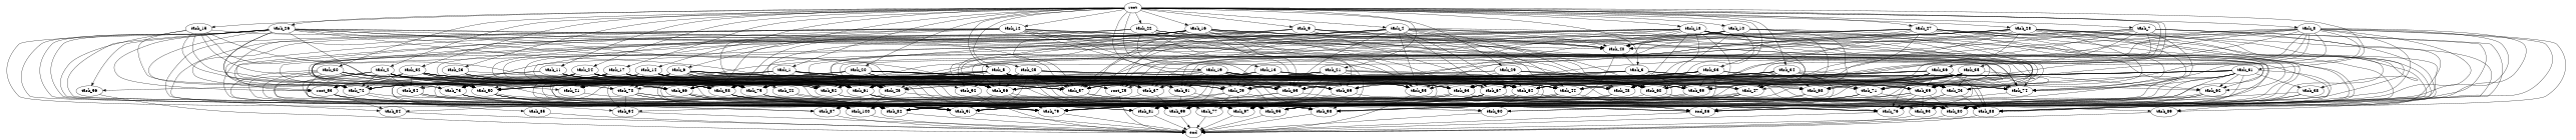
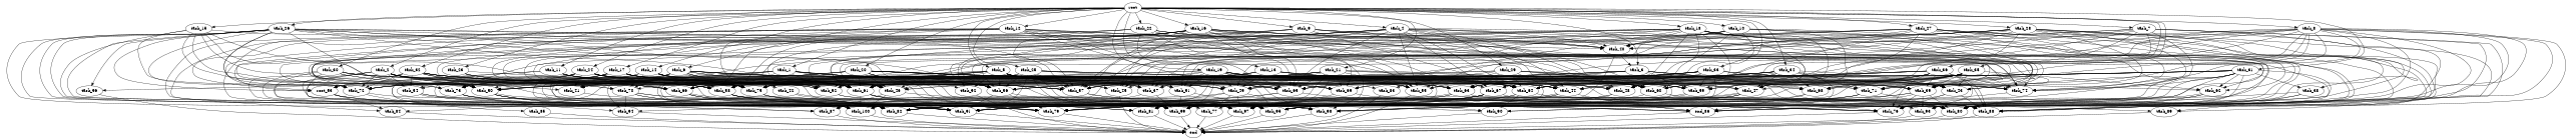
  digraph {
    task_15
    task_62
    task_73
    task_58
    task_61
    task_80
    task_70
    task_72
    task_75
    task_76
    task_90
    task_88
    task_82
    task_91
    task_100
    task_81
    task_98
    task_79
    task_99
    end
    task_97
    task_94
    task_85
    task_77
    task_59
    task_95
    task_20
    task_60
    task_74
    task_64
    task_52
    task_49
    task_50
    task_46
    task_65
    task_69
    task_89
    task_87
    n39 [label=end_86]
    task_17
-   task_45 [label=root_45]
+   task_45
    task_54
    task_55
    task_56
    task_57
+   task_83
    task_51
    task_41
    task_39
    task_93
    task_24
    task_66
    task_48
    task_92
    task_23
    task_63
    task_11
    n58 [label=root_53]
    task_37
    task_84
    task_13
    task_44
    task_43
    task_16
    task_40
    task_68
    task_30
    task_47
    task_34
    task_71
    task_25
    task_67
    task_29
    task_2
    task_4
    task_36
    task_96
    task_5
    task_31
    task_38
    task_1
    task_19
    task_6
    task_42
    task_22
    task_3
    task_14
    task_18
    task_10
    task_21
    task_32
    task_12
    task_9
    task_26
    task_27
    task_28
    task_8
    task_33
    root
    task_7
    task_35
    task_15 -> task_62
    task_15 -> task_73
    task_15 -> task_58
    task_15 -> task_61
    task_15 -> task_80
    task_15 -> task_70
    task_15 -> task_72
    task_15 -> task_75
    task_62 -> task_76
    task_62 -> task_90
    task_62 -> task_88
    task_73 -> task_76
    task_73 -> task_82
    task_73 -> task_91
    task_73 -> task_100
    task_58 -> task_80
    task_58 -> task_88
    task_58 -> task_82
    task_58 -> task_81
    task_58 -> task_98
    task_61 -> task_76
    task_61 -> task_91
    task_61 -> task_100
    task_61 -> task_79
    task_61 -> task_99
    task_80 -> end
    task_70 -> task_82
    task_70 -> task_91
    task_70 -> task_100
    task_70 -> task_97
    task_70 -> task_94
    task_72 -> task_99
    task_72 -> task_85
    task_75 -> task_91
    task_75 -> task_98
    task_75 -> task_99
    task_76 -> end
    task_90 -> end
    task_88 -> end
    task_82 -> end
    task_91 -> end
    task_100 -> end
    task_81 -> end
    task_98 -> end
    task_79 -> end
    task_99 -> end
    task_97 -> end
    task_94 -> end
    task_85 -> end
    task_77 -> end
    task_59 -> task_81
    task_59 -> task_95
    task_95 -> end
    task_20 -> task_62
    task_20 -> task_73
    task_20 -> task_61
    task_20 -> task_72
    task_20 -> task_76
    task_20 -> task_82
    task_20 -> task_79
    task_20 -> task_97
    task_20 -> task_59
    task_20 -> task_95
    task_20 -> task_60
    task_20 -> task_74
    task_20 -> task_64
    task_20 -> task_52
    task_20 -> task_49
    task_20 -> task_50
    task_20 -> task_46
    task_20 -> task_65
    task_20 -> task_69
    task_60 -> task_97
    task_60 -> task_89
    task_74 -> task_95
    task_64 -> task_90
    task_64 -> task_88
    task_64 -> task_82
    task_64 -> task_98
    task_52 -> task_88
    task_52 -> task_79
    task_49 -> task_98
    task_49 -> task_79
    task_49 -> task_97
    task_49 -> task_94
    task_49 -> task_77
    task_50 -> task_82
    task_50 -> task_100
    task_50 -> task_79
    task_50 -> task_99
    task_50 -> task_95
    task_46 -> task_100
    task_46 -> task_87
    task_46 -> n39
    task_65 -> task_90
    task_65 -> task_82
    task_65 -> task_91
    task_69 -> task_76
    task_69 -> task_97
    task_89 -> end
    task_87 -> end
    n39 -> end
    task_17 -> task_73
    task_17 -> task_80
    task_17 -> task_95
    task_17 -> task_52
    task_17 -> task_50
    task_17 -> task_45
    task_17 -> task_54
    task_17 -> task_55
    task_17 -> task_56
    task_17 -> task_57
+   task_17 -> task_83
    task_17 -> task_51
    task_17 -> task_41
    task_17 -> task_39
    task_45 -> end
    task_54 -> task_79
    task_54 -> task_97
    task_54 -> task_87
    task_55 -> end
    task_56 -> task_91
    task_56 -> task_79
    task_56 -> task_77
    task_57 -> task_90
    task_57 -> task_98
+   task_83 -> end
    task_51 -> task_99
    task_51 -> task_95
    task_41 -> task_91
    task_39 -> task_80
    task_39 -> task_76
    task_39 -> task_90
    task_39 -> task_91
    task_39 -> task_97
    task_39 -> task_93
    task_93 -> end
    task_24 -> task_61
    task_24 -> task_75
    task_24 -> task_91
    task_24 -> task_99
    task_24 -> task_94
    task_24 -> task_60
    task_24 -> task_74
    task_24 -> task_64
    task_24 -> task_50
    task_24 -> task_69
    task_24 -> task_54
    task_24 -> task_56
    task_24 -> task_57
    task_24 -> task_41
    task_24 -> task_66
    task_24 -> task_48
    task_66 -> task_82
    task_66 -> task_91
    task_66 -> task_99
    task_66 -> n39
    task_48 -> task_79
    task_48 -> task_97
    task_92 -> end
    task_23 -> task_58
    task_23 -> task_61
    task_23 -> task_75
    task_23 -> task_88
    task_23 -> task_57
    task_63 -> task_80
    task_63 -> task_79
    task_63 -> task_77
    task_63 -> task_87
    task_11 -> task_61
    task_11 -> task_79
    task_11 -> task_49
    task_11 -> task_45
    task_11 -> task_57
    task_11 -> task_66
    task_11 -> n58
    task_11 -> task_37
    n58 -> task_80
    n58 -> task_88
    n58 -> task_97
    n58 -> task_84
    task_37 -> task_82
    task_37 -> task_99
    task_84 -> end
    task_13 -> task_61
    task_13 -> task_75
    task_13 -> task_74
    task_13 -> task_49
    task_13 -> task_46
    task_13 -> task_56
    task_13 -> task_48
    task_13 -> task_63
    task_13 -> task_44
    task_13 -> task_43
    task_44 -> task_91
    task_44 -> task_99
    task_44 -> task_95
    task_44 -> n39
    task_43 -> task_76
    task_43 -> task_88
    task_43 -> n39
    task_16 -> task_58
    task_16 -> task_61
    task_16 -> task_80
    task_16 -> task_70
    task_16 -> task_75
    task_16 -> task_82
    task_16 -> task_98
    task_16 -> task_60
    task_16 -> task_64
    task_16 -> task_52
    task_16 -> task_65
    task_16 -> task_69
    task_16 -> task_45
    task_16 -> task_56
    task_16 -> task_57
    task_16 -> task_39
    task_16 -> n58
    task_16 -> task_40
    task_16 -> task_68
    task_40 -> task_91
    task_68 -> task_97
    task_68 -> n39
    task_30 -> task_58
    task_30 -> task_61
-   task_30 -> task_82
    task_30 -> task_91
    task_30 -> task_81
    task_30 -> task_69
    task_30 -> task_56
    task_30 -> task_93
    task_30 -> task_66
    task_30 -> task_63
    task_47 -> task_82
    task_47 -> task_98
    task_47 -> task_79
    task_47 -> task_97
    task_47 -> task_95
    task_34 -> task_59
    task_34 -> task_64
    task_34 -> task_52
    task_34 -> task_49
    task_34 -> task_65
    task_34 -> n39
    task_34 -> task_56
    task_34 -> task_39
    task_34 -> task_66
    task_34 -> task_48
    task_34 -> task_37
    task_34 -> task_43
    task_34 -> task_68
    task_34 -> task_47
    task_34 -> task_71
    task_71 -> task_80
    task_71 -> task_81
    task_71 -> task_79
    task_71 -> task_99
    task_25 -> task_91
    task_25 -> task_99
    task_25 -> task_94
    task_25 -> task_59
    task_25 -> task_95
    task_25 -> task_60
    task_25 -> task_74
    task_25 -> task_52
    task_25 -> task_65
    task_25 -> task_56
    task_25 -> task_57
    task_25 -> task_43
    task_67 -> task_88
    task_67 -> task_82
    task_67 -> task_91
    task_67 -> task_99
    task_67 -> task_97
    task_67 -> task_87
    task_29 -> task_61
    task_29 -> task_72
    task_29 -> task_99
    task_29 -> task_59
    task_29 -> task_60
    task_29 -> task_64
    task_29 -> task_55
+   task_29 -> task_83
    task_29 -> task_63
    task_29 -> task_68
    task_29 -> task_47
    task_2 -> task_72
    task_2 -> task_75
    task_2 -> task_82
    task_2 -> task_100
    task_2 -> task_97
    task_2 -> task_60
    task_2 -> task_52
    task_2 -> task_50
    task_2 -> task_46
    task_2 -> task_54
    task_2 -> task_57
    task_2 -> task_39
    task_2 -> task_66
    task_2 -> task_63
    task_2 -> task_67
    task_4 -> task_61
    task_4 -> task_80
    task_4 -> task_76
    task_4 -> task_100
    task_4 -> task_64
    task_4 -> task_50
    task_4 -> task_65
    task_4 -> task_45
    task_4 -> task_55
    task_4 -> task_56
    task_4 -> task_39
    task_4 -> task_48
    task_4 -> task_92
    task_4 -> task_44
    task_4 -> task_40
    task_4 -> task_71
    task_4 -> task_67
    task_36 -> task_61
    task_36 -> task_76
    task_36 -> task_88
    task_36 -> task_91
    task_36 -> task_60
    task_36 -> task_74
    task_36 -> task_64
    task_36 -> task_50
    task_36 -> task_46
    task_36 -> task_39
    task_36 -> task_93
    task_36 -> task_63
    task_36 -> task_68
    task_36 -> task_47
    task_96 -> end
    task_5 -> task_58
    task_5 -> task_61
    task_5 -> task_75
    task_5 -> task_59
    task_5 -> task_95
    task_5 -> task_60
    task_5 -> task_64
    task_5 -> task_49
    task_5 -> task_50
    task_5 -> task_46
    task_5 -> task_65
    task_5 -> task_55
    task_5 -> task_56
    task_5 -> task_57
    task_5 -> task_51
    task_5 -> task_41
    task_5 -> task_48
    task_5 -> task_92
    task_5 -> task_37
    task_5 -> task_84
    task_5 -> task_44
    task_5 -> task_96
    task_31 -> task_62
    task_31 -> task_58
    task_31 -> task_61
    task_31 -> task_80
    task_31 -> task_72
    task_31 -> task_88
    task_31 -> task_82
    task_31 -> task_100
    task_31 -> task_98
    task_31 -> task_74
    task_31 -> task_65
    task_31 -> n39
    task_31 -> task_57
    task_31 -> task_66
    task_31 -> task_38
    task_38 -> task_80
    task_38 -> task_82
    task_38 -> task_89
    task_1 -> task_58
    task_1 -> task_72
    task_1 -> task_82
    task_1 -> task_52
    task_1 -> task_50
    task_1 -> task_46
    task_1 -> task_56
    task_1 -> task_41
    task_1 -> task_39
    task_1 -> task_63
    task_1 -> task_37
    task_1 -> task_44
    task_1 -> task_47
    task_19 -> task_75
    task_19 -> task_81
    task_19 -> task_98
    task_19 -> task_79
    task_19 -> task_95
    task_19 -> task_64
    task_19 -> task_49
    task_19 -> task_65
    task_19 -> task_69
    task_19 -> task_45
    task_19 -> task_55
    task_19 -> task_57
    task_19 -> task_51
    task_19 -> task_66
    task_19 -> task_63
    task_19 -> task_37
    task_19 -> task_43
    task_19 -> task_68
    task_6 -> task_73
    task_6 -> task_58
    task_6 -> task_61
    task_6 -> task_70
    task_6 -> task_75
    task_6 -> task_97
    task_6 -> task_64
    task_6 -> task_50
    task_6 -> task_46
    task_6 -> task_65
    task_6 -> task_55
    task_6 -> task_56
    task_6 -> task_41
    task_6 -> task_48
    task_6 -> task_43
    task_6 -> task_42
    task_42 -> task_91
    task_42 -> n39
    task_22 -> task_100
    task_22 -> task_98
    task_22 -> task_50
    task_22 -> task_65
    task_22 -> task_55
    task_22 -> task_57
    task_22 -> task_39
    task_22 -> task_40
    task_22 -> task_47
    task_3 -> task_61
    task_3 -> task_80
    task_3 -> task_75
    task_3 -> task_76
    task_3 -> task_99
    task_3 -> task_59
    task_3 -> task_55
    task_3 -> task_56
    task_3 -> task_57
    task_3 -> task_63
-   task_3 -> task_40
+   task_40 -> task_3
    task_3 -> task_68
    task_3 -> task_71
    task_14 -> task_73
    task_14 -> task_58
    task_14 -> task_61
    task_14 -> task_70
    task_14 -> task_82
    task_14 -> task_97
    task_14 -> task_64
    task_14 -> task_52
    task_14 -> task_46
    task_14 -> task_69
    task_14 -> task_71
    task_18 -> task_80
    task_18 -> task_75
    task_18 -> task_91
    task_18 -> task_74
    task_18 -> task_64
    task_18 -> task_52
    task_18 -> task_50
    task_18 -> task_69
    task_18 -> task_45
    task_18 -> task_57
    task_18 -> task_51
    task_18 -> task_39
    task_18 -> task_48
    task_18 -> task_63
    task_18 -> task_40
    task_18 -> task_68
    task_18 -> task_47
    task_18 -> task_71
    task_10 -> task_73
    task_10 -> task_61
    task_10 -> task_76
    task_10 -> task_64
    task_10 -> task_93
    task_10 -> n58
    task_10 -> task_37
    task_10 -> task_44
    task_10 -> task_43
    task_10 -> task_40
    task_10 -> task_47
    task_21 -> task_58
    task_21 -> task_70
    task_21 -> task_75
    task_21 -> task_81
    task_21 -> task_99
    task_21 -> task_49
    task_21 -> task_65
    task_21 -> task_69
    task_21 -> n39
    task_21 -> task_55
    task_21 -> task_57
    task_21 -> task_39
    task_21 -> task_66
    task_21 -> task_44
    task_32 -> task_58
    task_32 -> task_72
    task_32 -> task_75
    task_32 -> task_81
    task_32 -> task_49
    task_32 -> task_50
    task_32 -> task_65
    task_32 -> task_54
    task_32 -> task_57
    task_32 -> task_66
    task_32 -> n58
    task_32 -> task_44
    task_32 -> task_47
    task_12 -> task_72
    task_12 -> task_75
    task_12 -> task_60
    task_12 -> task_74
    task_12 -> task_52
    task_12 -> task_49
    task_12 -> task_65
    task_12 -> task_87
    task_12 -> task_66
    task_12 -> task_48
    task_12 -> task_63
    task_12 -> n58
    task_12 -> task_84
    task_12 -> task_40
    task_12 -> task_71
    task_9 -> task_80
    task_9 -> task_75
    task_9 -> task_60
    task_9 -> task_64
    task_9 -> task_52
    task_9 -> task_46
    task_9 -> task_57
    task_9 -> task_44
    task_9 -> task_40
    task_26 -> task_73
    task_26 -> task_58
    task_26 -> task_80
    task_26 -> task_72
    task_26 -> task_82
    task_26 -> task_91
    task_26 -> task_79
    task_26 -> task_95
    task_26 -> task_74
    task_26 -> task_50
    task_26 -> task_46
    task_26 -> task_56
    task_26 -> task_57
    task_26 -> task_39
    task_26 -> task_92
    task_26 -> n58
    task_26 -> task_40
    task_26 -> task_96
    task_27 -> task_80
    task_27 -> task_72
    task_27 -> task_88
    task_27 -> task_59
    task_27 -> task_95
    task_27 -> task_74
    task_27 -> task_89
    task_27 -> task_56
    task_27 -> task_41
    task_27 -> task_93
    task_27 -> task_37
    task_27 -> task_40
    task_27 -> task_67
    task_28 -> task_62
    task_28 -> task_80
    task_28 -> task_72
    task_28 -> task_88
    task_28 -> task_95
    task_28 -> task_74
    task_28 -> task_46
    task_28 -> task_55
    task_28 -> task_56
    task_28 -> task_51
    task_28 -> task_41
    task_28 -> task_43
    task_28 -> task_40
    task_28 -> task_47
    task_28 -> task_38
    task_8 -> task_80
    task_8 -> task_76
    task_8 -> task_88
    task_8 -> task_98
    task_8 -> task_59
    task_8 -> task_95
    task_8 -> task_60
    task_8 -> task_74
    task_8 -> task_65
    task_8 -> task_69
    task_8 -> n39
    task_8 -> task_39
    task_8 -> task_48
    task_8 -> task_63
    task_8 -> task_44
    task_8 -> task_43
    task_8 -> task_40
    task_33 -> task_73
    task_33 -> task_58
    task_33 -> task_75
    task_33 -> task_88
    task_33 -> task_97
    task_33 -> task_59
    task_33 -> task_60
    task_33 -> task_74
    task_33 -> task_49
    task_33 -> task_65
    task_33 -> task_66
    task_33 -> task_48
    task_33 -> task_63
    task_33 -> task_43
    root -> task_15
    root -> task_20
    root -> task_17
    root -> task_24
    root -> task_23
    root -> task_11
    root -> task_13
    root -> task_16
    root -> task_30
    root -> task_34
    root -> task_25
    root -> task_29
    root -> task_2
    root -> task_4
    root -> task_36
    root -> task_5
    root -> task_31
    root -> task_1
    root -> task_19
    root -> task_6
    root -> task_22
    root -> task_3
    root -> task_14
    root -> task_18
    root -> task_10
    root -> task_21
    root -> task_32
    root -> task_12
    root -> task_9
    root -> task_26
    root -> task_27
    root -> task_28
    root -> task_8
    root -> task_33
    root -> task_7
    root -> task_35
    task_7 -> task_80
    task_7 -> task_88
    task_7 -> task_100
    task_7 -> task_59
    task_7 -> task_60
    task_7 -> task_49
    task_7 -> task_46
    task_7 -> n39
    task_7 -> task_48
    task_7 -> task_40
    task_35 -> task_62
    task_35 -> task_79
    task_35 -> task_95
    task_35 -> task_60
    task_35 -> task_74
    task_35 -> task_64
    task_35 -> task_49
    task_35 -> task_50
    task_35 -> task_69
    task_35 -> task_56
    task_35 -> task_39
    task_35 -> task_44
    task_35 -> task_43
    task_35 -> task_68
    task_35 -> task_71
    task_35 -> task_67
  }
